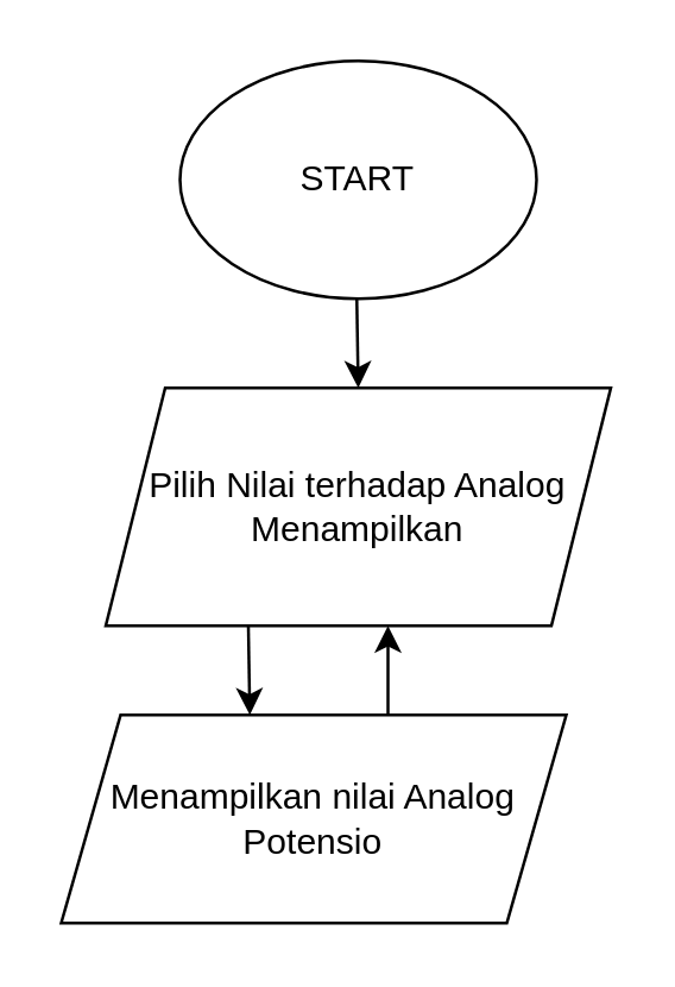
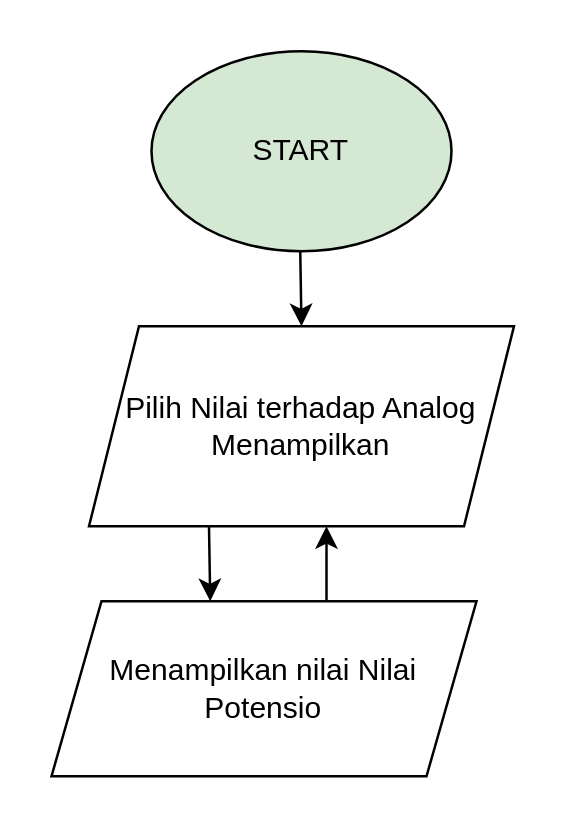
  <mxCell id="0" />
  <mxCell id="1" parent="0" />
- <mxCell id="2" value="START" style="ellipse;whiteSpace=wrap;html=1;" vertex="1" parent="1"><mxGeometry x="60" y="20" width="120" height="80" as="geometry" /></mxCell>
+ <mxCell id="2" value="START" style="ellipse;whiteSpace=wrap;html=1;fillColor=#d5e8d4;" vertex="1" parent="1"><mxGeometry x="60" y="20" width="120" height="80" as="geometry" /></mxCell>
  <mxCell id="3" value="" style="endArrow=classic;html=1;rounded=0;" edge="1" parent="1"><mxGeometry width="50" height="50" relative="1" as="geometry"><mxPoint x="119.5" y="100" as="sourcePoint" /><mxPoint x="120" y="130" as="targetPoint" /></mxGeometry></mxCell>
  <mxCell id="4" value="Pilih Nilai terhadap Analog Menampilkan" style="shape=parallelogram;perimeter=parallelogramPerimeter;whiteSpace=wrap;html=1;fixedSize=1;" vertex="1" parent="1"><mxGeometry x="35" y="130" width="170" height="80" as="geometry" /></mxCell>
  <mxCell id="5" value="" style="endArrow=classic;html=1;rounded=0;" edge="1" parent="1"><mxGeometry width="50" height="50" relative="1" as="geometry"><mxPoint x="83" y="210" as="sourcePoint" /><mxPoint x="83.5" y="240" as="targetPoint" /></mxGeometry></mxCell>
  <mxCell id="6" value="" style="endArrow=classic;html=1;rounded=0;" edge="1" parent="1"><mxGeometry width="50" height="50" relative="1" as="geometry"><mxPoint x="130" y="240" as="sourcePoint" /><mxPoint x="130" y="210" as="targetPoint" /></mxGeometry></mxCell>
- <mxCell id="7" value="Menampilkan nilai Analog Potensio" style="shape=parallelogram;perimeter=parallelogramPerimeter;whiteSpace=wrap;html=1;fixedSize=1;" vertex="1" parent="1"><mxGeometry x="20" y="240" width="170" height="70" as="geometry" /></mxCell>
+ <mxCell id="7" value="Menampilkan nilai Nilai Potensio" style="shape=parallelogram;perimeter=parallelogramPerimeter;whiteSpace=wrap;html=1;fixedSize=1;" vertex="1" parent="1"><mxGeometry x="20" y="240" width="170" height="70" as="geometry" /></mxCell>
